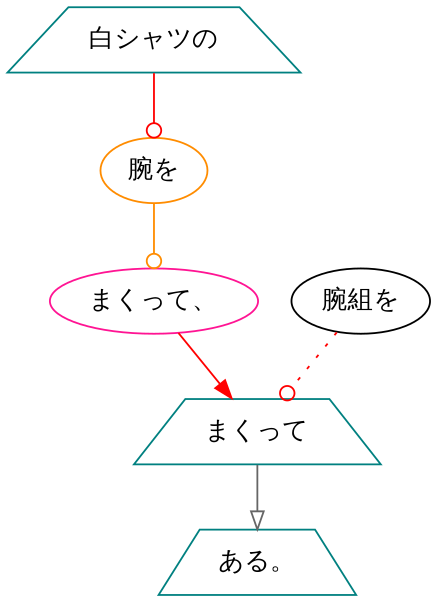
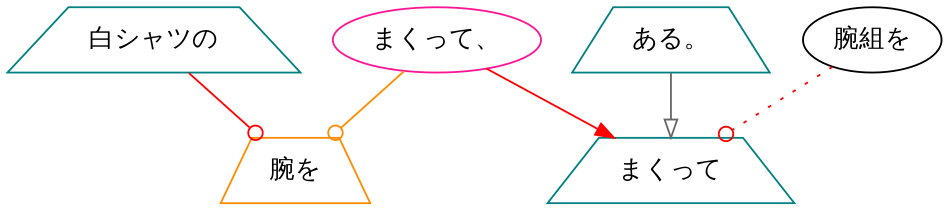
  digraph {
    node [color=teal shape=trapezium]
    edge [arrowhead=odot color=red style=solid]
    n1 [label="白シャツの"]
-   n2 [color=darkorange label="腕を" shape=ellipse]
+   n2 [color=darkorange label="腕を"]
    n3 [color=deeppink label="まくって、" shape=ellipse]
    n4 [label="まくって"]
    n5 [label="ある。"]
    n6 [color=black label="腕組を" shape=ellipse]
    n1 -> n2
-   n2 -> n3 [color=darkorange]
+   n3 -> n2 [color=darkorange]
    n3 -> n4 [arrowhead=normal]
-   n4 -> n5 [arrowhead=onormal color=gray40]
+   n5 -> n4 [arrowhead=onormal color=gray40]
    n6 -> n4 [style=dotted]
  }
